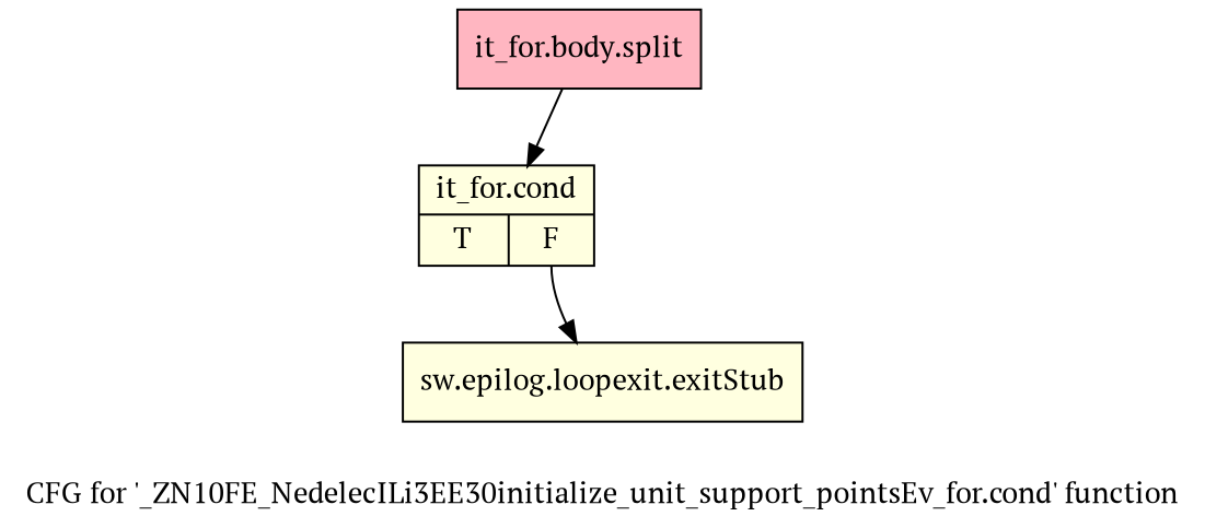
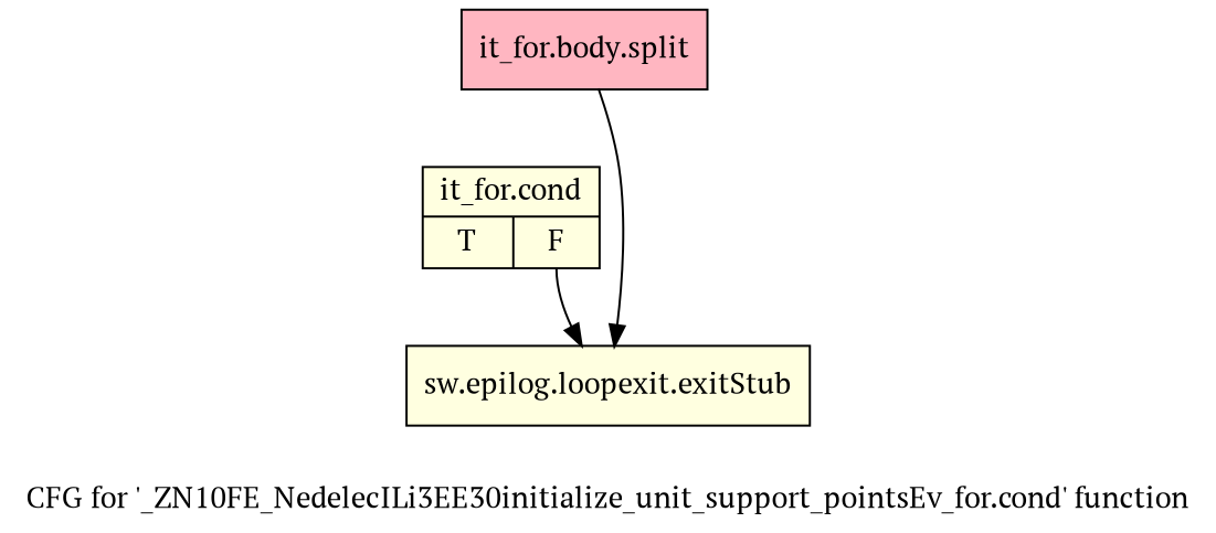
  digraph {
    fontname="PT Serif"
    label="CFG for '_ZN10FE_NedelecILi3EE30initialize_unit_support_pointsEv_for.cond' function"
    node [fillcolor=lightyellow fontname="PT Serif" shape=record style=filled]
    edge [fontname="PT Serif"]
    n1 [label="{it_for.cond|{<s0>T|<s1>F}}"]
    n2 [label="{sw.epilog.loopexit.exitStub}"]
    n3 [fillcolor=lightpink label="{it_for.body.split}"]
    n1 -> n2 [tailport=s1]
-   n3 -> n1
+   n3 -> n2
  }
